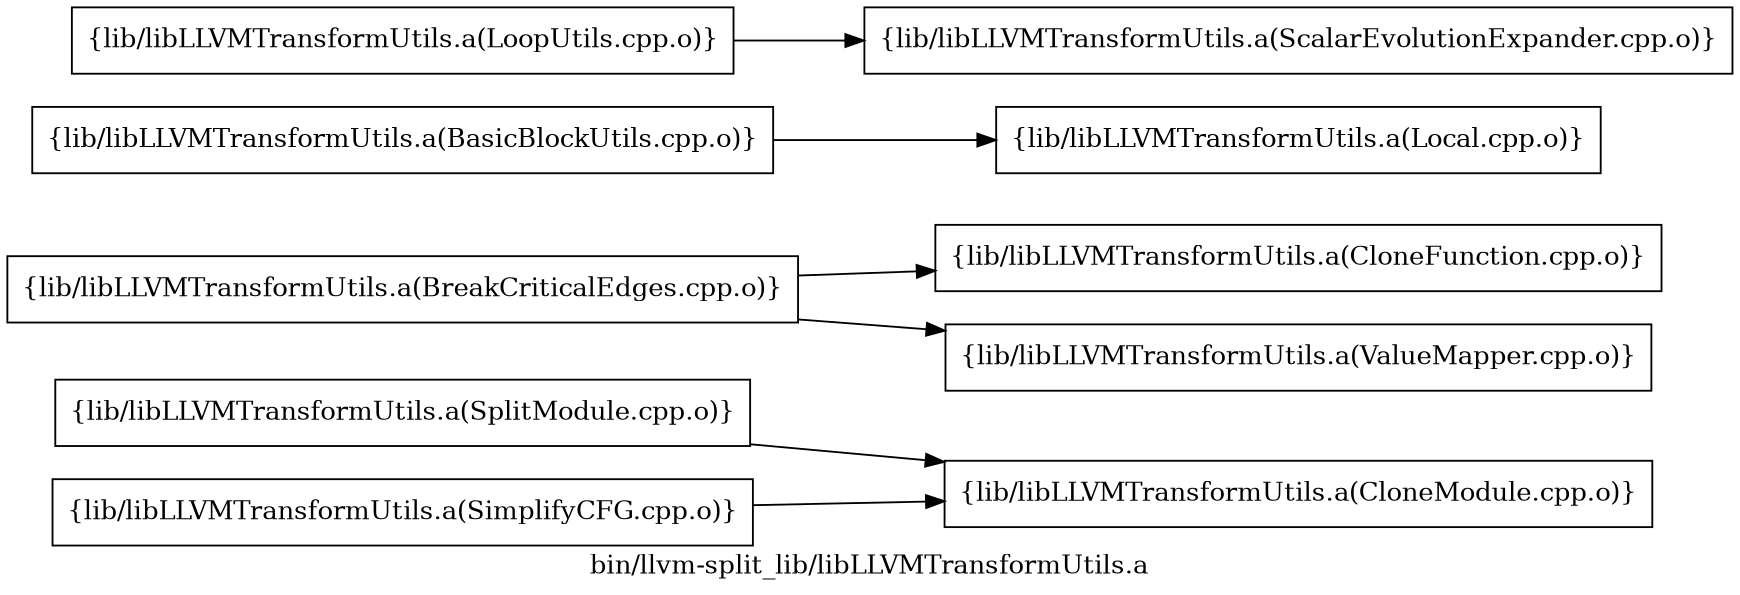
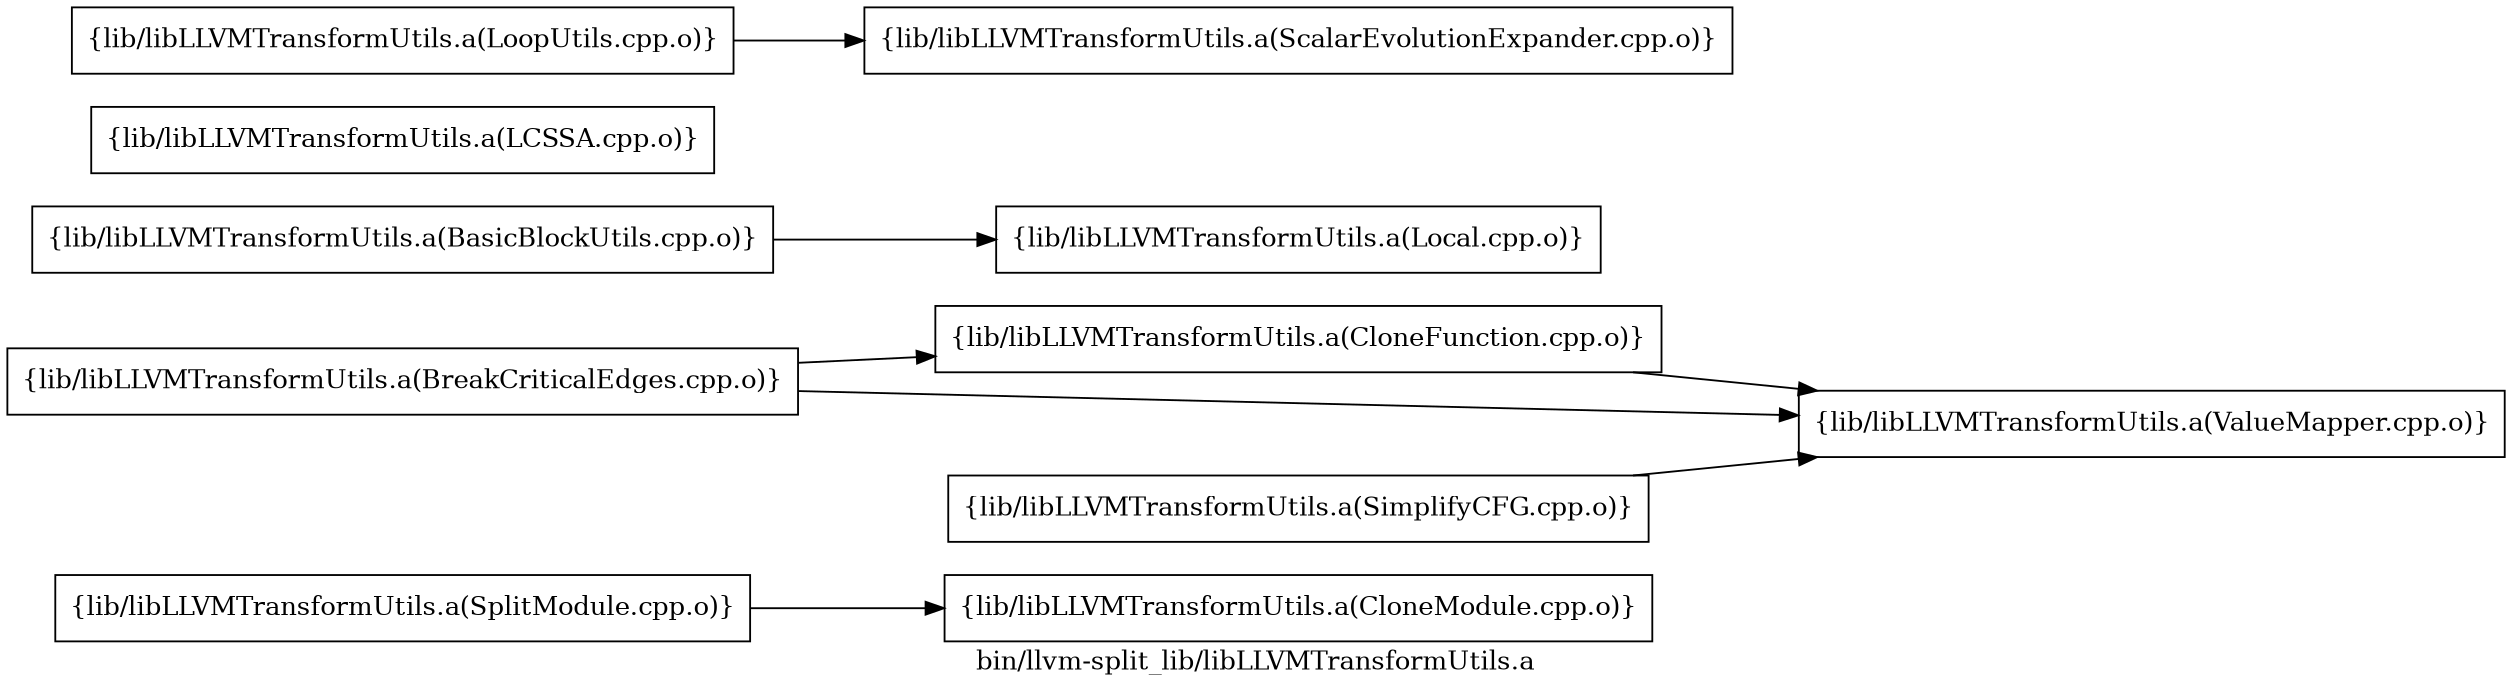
  digraph {
    label="bin/llvm-split_lib/libLLVMTransformUtils.a"
    rankdir=LR
    node [group=0 shape=box]
    n1 [label="{lib/libLLVMTransformUtils.a(SplitModule.cpp.o)}"]
    n2 [label="{lib/libLLVMTransformUtils.a(CloneModule.cpp.o)}"]
    n3 [label="{lib/libLLVMTransformUtils.a(CloneFunction.cpp.o)}"]
    n4 [label="{lib/libLLVMTransformUtils.a(ValueMapper.cpp.o)}"]
    n5 [label="{lib/libLLVMTransformUtils.a(BasicBlockUtils.cpp.o)}"]
    n6 [label="{lib/libLLVMTransformUtils.a(Local.cpp.o)}"]
    n7 [label="{lib/libLLVMTransformUtils.a(BreakCriticalEdges.cpp.o)}"]
+   n8 [label="{lib/libLLVMTransformUtils.a(LCSSA.cpp.o)}"]
    n9 [label="{lib/libLLVMTransformUtils.a(LoopUtils.cpp.o)}"]
    n10 [label="{lib/libLLVMTransformUtils.a(ScalarEvolutionExpander.cpp.o)}"]
    n11 [label="{lib/libLLVMTransformUtils.a(SimplifyCFG.cpp.o)}"]
    subgraph sub_1 {
      rank=same
      n1
    }
    subgraph sub_2 {
      rank=same
      n2
    }
    n1 -> n2
+   n3 -> n4
    n5 -> n6
    n7 -> n3
    n7 -> n4
    n9 -> n10
-   n11 -> n2
+   n11 -> n4
  }
